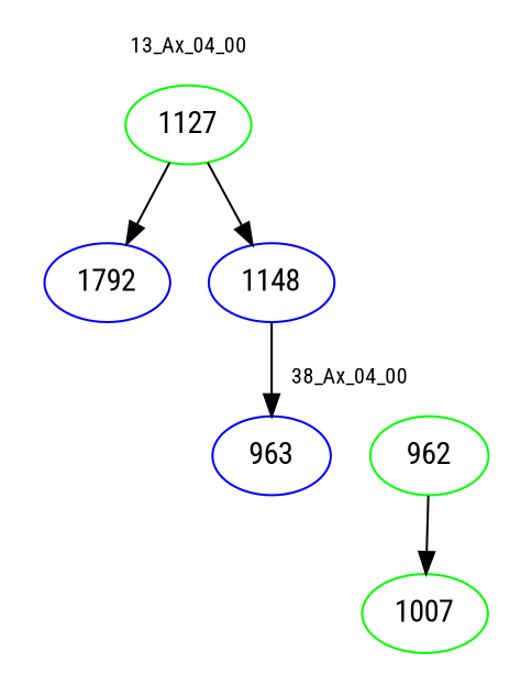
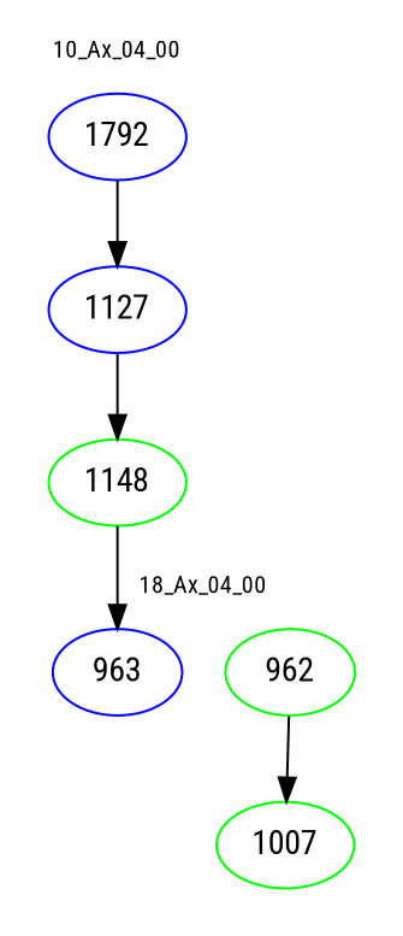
  digraph {
    fontname="Roboto Condensed"
    node [color=green fontname="Roboto Condensed"]
    edge [color=black fontname="Roboto Condensed"]
-   n1 [label=1127]
+   n1 [color=blue label=1127]
    n2 [color=blue label=1792]
-   n3 [color=blue label=1148]
+   n3 [label=1148]
    n4 [label=962]
    n5 [color=blue label=963]
    n6 [label=1007]
    subgraph cluster_1 {
      color=white
      fontsize=10
-     label="13_Ax_04_00"
+     label="10_Ax_04_00"
      n1
      n2
      n3
    }
    subgraph cluster_2 {
      color=white
      fontsize=10
-     label="38_Ax_04_00"
+     label="18_Ax_04_00"
      n4
      n5
      n6
    }
-   n1 -> n2
+   n2 -> n1
    n1 -> n3
    n3 -> n5
    n4 -> n6
  }
